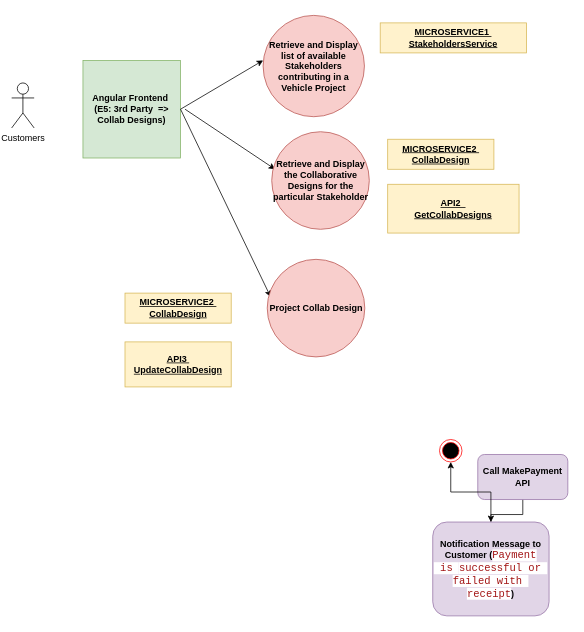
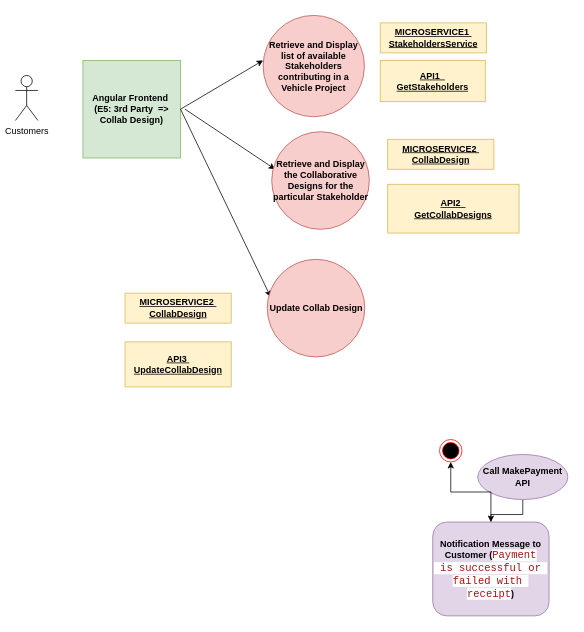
  <mxCell id="0" />
  <mxCell id="1" parent="0" />
- <mxCell id="2" value="Customers" style="shape=umlActor;verticalLabelPosition=bottom;verticalAlign=top;html=1;outlineConnect=0;" vertex="1" parent="1"><mxGeometry x="15" y="110" width="30" height="60" as="geometry" /></mxCell>
- <mxCell id="3" value="&lt;b&gt;Angular Frontend&amp;nbsp; (E5: 3rd Party&amp;nbsp; =&amp;gt; Collab Designs)&lt;/b&gt;" style="whiteSpace=wrap;html=1;aspect=fixed;fillColor=#d5e8d4;strokeColor=#82b366;" vertex="1" parent="1"><mxGeometry x="110" y="80" width="130" height="130" as="geometry" /></mxCell>
+ <mxCell id="2" value="Customers" style="shape=umlActor;verticalLabelPosition=bottom;verticalAlign=top;html=1;outlineConnect=0;" vertex="1" parent="1"><mxGeometry x="20" y="100" width="30" height="60" as="geometry" /></mxCell>
+ <mxCell id="3" value="&lt;b&gt;Angular Frontend&amp;nbsp; (E5: 3rd Party&amp;nbsp; =&amp;gt; Collab Design)&lt;/b&gt;" style="whiteSpace=wrap;html=1;aspect=fixed;fillColor=#d5e8d4;strokeColor=#82b366;" vertex="1" parent="1"><mxGeometry x="110" y="80" width="130" height="130" as="geometry" /></mxCell>
  <mxCell id="4" value="" style="endArrow=classic;html=1;rounded=0;exitX=1;exitY=0.5;exitDx=0;exitDy=0;" edge="1" parent="1" source="3"><mxGeometry width="50" height="50" relative="1" as="geometry"><mxPoint x="270" y="190" as="sourcePoint" /><mxPoint x="350" y="80" as="targetPoint" /></mxGeometry></mxCell>
  <mxCell id="5" value="&lt;b&gt;Retrieve and Display list of available Stakeholders contributing in a Vehicle Project&lt;/b&gt;" style="ellipse;whiteSpace=wrap;html=1;aspect=fixed;fillColor=#f8cecc;strokeColor=#b85450;" vertex="1" parent="1"><mxGeometry x="350" y="20" width="135" height="135" as="geometry" /></mxCell>
- <mxCell id="6" value="&lt;b&gt;&lt;u&gt;MICROSERVICE1&amp;nbsp;&lt;/u&gt;&lt;/b&gt;&lt;div&gt;&lt;b&gt;&lt;u&gt;StakeholdersService&lt;/u&gt;&lt;/b&gt;&lt;/div&gt;" style="text;html=1;strokeColor=#d6b656;fillColor=#fff2cc;align=center;verticalAlign=middle;whiteSpace=wrap;rounded=0;" vertex="1" parent="1"><mxGeometry x="506" y="30" width="195" height="40" as="geometry" /></mxCell>
+ <mxCell id="6" value="&lt;b&gt;&lt;u&gt;MICROSERVICE1&amp;nbsp;&lt;/u&gt;&lt;/b&gt;&lt;div&gt;&lt;b&gt;&lt;u&gt;StakeholdersService&lt;/u&gt;&lt;/b&gt;&lt;/div&gt;" style="text;html=1;strokeColor=#d6b656;fillColor=#fff2cc;align=center;verticalAlign=middle;whiteSpace=wrap;rounded=0;" vertex="1" parent="1"><mxGeometry x="506" y="30" width="141.5" height="40" as="geometry" /></mxCell>
+ <mxCell id="7" value="&lt;b&gt;&lt;u&gt;API1&amp;nbsp;&amp;nbsp;&lt;/u&gt;&lt;/b&gt;&lt;div&gt;&lt;b&gt;&lt;u&gt;GetStakeholders&lt;/u&gt;&lt;/b&gt;&lt;/div&gt;" style="text;html=1;strokeColor=#d6b656;fillColor=#fff2cc;align=center;verticalAlign=middle;whiteSpace=wrap;rounded=0;" vertex="1" parent="1"><mxGeometry x="506" y="80" width="140" height="55" as="geometry" /></mxCell>
  <mxCell id="8" value="" style="endArrow=classic;html=1;rounded=0;" edge="1" parent="1"><mxGeometry width="50" height="50" relative="1" as="geometry"><mxPoint x="246" y="145" as="sourcePoint" /><mxPoint x="366" y="225" as="targetPoint" /></mxGeometry></mxCell>
  <mxCell id="9" value="&lt;b&gt;Retrieve and Display the Collaborative Designs for the particular Stakeholder&lt;/b&gt;" style="ellipse;whiteSpace=wrap;html=1;aspect=fixed;fillColor=#f8cecc;strokeColor=#b85450;" vertex="1" parent="1"><mxGeometry x="361.5" y="175" width="130" height="130" as="geometry" /></mxCell>
  <mxCell id="10" value="&lt;b&gt;&lt;u&gt;MICROSERVICE2&amp;nbsp;&lt;/u&gt;&lt;/b&gt;&lt;div&gt;&lt;b&gt;&lt;u&gt;CollabDesign&lt;/u&gt;&lt;/b&gt;&lt;/div&gt;" style="text;html=1;strokeColor=#d6b656;fillColor=#fff2cc;align=center;verticalAlign=middle;whiteSpace=wrap;rounded=0;" vertex="1" parent="1"><mxGeometry x="516" y="185" width="141.5" height="40" as="geometry" /></mxCell>
  <mxCell id="11" value="&lt;b&gt;&lt;u&gt;API2&amp;nbsp;&amp;nbsp;&lt;/u&gt;&lt;/b&gt;&lt;div&gt;&lt;b&gt;&lt;u&gt;GetCollabDesigns&lt;/u&gt;&lt;/b&gt;&lt;/div&gt;" style="text;html=1;strokeColor=#d6b656;fillColor=#fff2cc;align=center;verticalAlign=middle;whiteSpace=wrap;rounded=0;" vertex="1" parent="1"><mxGeometry x="516" y="245" width="175" height="65" as="geometry" /></mxCell>
  <mxCell id="12" value="" style="edgeStyle=orthogonalEdgeStyle;rounded=0;orthogonalLoop=1;jettySize=auto;html=1;" edge="1" parent="1" source="13" target="16"><mxGeometry relative="1" as="geometry"><mxPoint x="554" y="550" as="targetPoint" /></mxGeometry></mxCell>
- <mxCell id="13" value="&lt;b&gt;Call MakePayment API&lt;/b&gt;" style="rounded=1;whiteSpace=wrap;html=1;fillColor=#e1d5e7;strokeColor=#9673a6;" vertex="1" parent="1"><mxGeometry x="636" y="605" width="120" height="60" as="geometry" /></mxCell>
+ <mxCell id="13" value="&lt;b&gt;Call MakePayment API&lt;/b&gt;" style="ellipse;whiteSpace=wrap;html=1;fillColor=#e1d5e7;strokeColor=#9673a6;" vertex="1" parent="1"><mxGeometry x="636" y="605" width="120" height="60" as="geometry" /></mxCell>
  <mxCell id="14" value="" style="ellipse;html=1;shape=endState;fillColor=#000000;strokeColor=#ff0000;" vertex="1" parent="1"><mxGeometry x="585" y="585" width="30" height="30" as="geometry" /></mxCell>
  <mxCell id="15" value="" style="edgeStyle=orthogonalEdgeStyle;rounded=0;orthogonalLoop=1;jettySize=auto;html=1;" edge="1" parent="1" source="16" target="14"><mxGeometry relative="1" as="geometry" /></mxCell>
  <mxCell id="16" value="&lt;span style=&quot;font-weight: 700;&quot;&gt;Notification Message to Customer (&lt;/span&gt;&lt;font face=&quot;Consolas, Courier New, monospace&quot; color=&quot;#a31515&quot;&gt;&lt;span style=&quot;font-size: 14px; white-space: pre; background-color: rgb(255, 255, 255);&quot;&gt;Payment&lt;/span&gt;&lt;/font&gt;&lt;div&gt;&lt;span style=&quot;background-color: rgb(255, 255, 255); font-size: 14px; white-space: pre; color: rgb(163, 21, 21); font-family: Consolas, &amp;quot;Courier New&amp;quot;, monospace;&quot;&gt; is &lt;/span&gt;&lt;span style=&quot;background-color: rgb(255, 255, 255); font-size: 14px; white-space: pre; color: rgb(163, 21, 21); font-family: Consolas, &amp;quot;Courier New&amp;quot;, monospace;&quot;&gt;successful or &lt;/span&gt;&lt;div&gt;&lt;div&gt;&lt;font face=&quot;Consolas, Courier New, monospace&quot; color=&quot;#a31515&quot;&gt;&lt;span style=&quot;font-size: 14px; white-space: pre; background-color: rgb(255, 255, 255);&quot;&gt;failed with &lt;/span&gt;&lt;/font&gt;&lt;/div&gt;&lt;div&gt;&lt;font face=&quot;Consolas, Courier New, monospace&quot; color=&quot;#a31515&quot;&gt;&lt;span style=&quot;font-size: 14px; white-space: pre; background-color: rgb(255, 255, 255);&quot;&gt;receipt&lt;/span&gt;&lt;/font&gt;&lt;span style=&quot;background-color: initial; font-weight: 700;&quot;&gt;)&lt;/span&gt;&lt;/div&gt;&lt;/div&gt;&lt;/div&gt;" style="rounded=1;whiteSpace=wrap;html=1;fillColor=#e1d5e7;strokeColor=#9673a6;" vertex="1" parent="1"><mxGeometry x="576" y="695" width="155" height="125" as="geometry" /></mxCell>
  <mxCell id="17" value="" style="endArrow=classic;html=1;rounded=0;exitX=1;exitY=0.5;exitDx=0;exitDy=0;" edge="1" parent="1" source="3"><mxGeometry width="50" height="50" relative="1" as="geometry"><mxPoint x="240" y="315" as="sourcePoint" /><mxPoint x="360" y="395" as="targetPoint" /></mxGeometry></mxCell>
- <mxCell id="18" value="&lt;b&gt;Project Collab Design&lt;/b&gt;" style="ellipse;whiteSpace=wrap;html=1;aspect=fixed;fillColor=#f8cecc;strokeColor=#b85450;" vertex="1" parent="1"><mxGeometry x="355.5" y="345" width="130" height="130" as="geometry" /></mxCell>
+ <mxCell id="18" value="&lt;b&gt;Update Collab Design&lt;/b&gt;" style="ellipse;whiteSpace=wrap;html=1;aspect=fixed;fillColor=#f8cecc;strokeColor=#b85450;" vertex="1" parent="1"><mxGeometry x="355.5" y="345" width="130" height="130" as="geometry" /></mxCell>
  <mxCell id="19" value="&lt;b&gt;&lt;u&gt;MICROSERVICE2&amp;nbsp;&lt;/u&gt;&lt;/b&gt;&lt;div&gt;&lt;b&gt;&lt;u&gt;CollabDesign&lt;/u&gt;&lt;/b&gt;&lt;/div&gt;" style="text;html=1;strokeColor=#d6b656;fillColor=#fff2cc;align=center;verticalAlign=middle;whiteSpace=wrap;rounded=0;" vertex="1" parent="1"><mxGeometry x="166" y="390" width="141.5" height="40" as="geometry" /></mxCell>
  <mxCell id="20" value="&lt;b&gt;&lt;u&gt;API3&amp;nbsp;&lt;/u&gt;&lt;/b&gt;&lt;div&gt;&lt;b&gt;&lt;u&gt;UpdateCollabDesign&lt;/u&gt;&lt;/b&gt;&lt;/div&gt;" style="text;html=1;strokeColor=#d6b656;fillColor=#fff2cc;align=center;verticalAlign=middle;whiteSpace=wrap;rounded=0;" vertex="1" parent="1"><mxGeometry x="166" y="455" width="141.5" height="60" as="geometry" /></mxCell>
